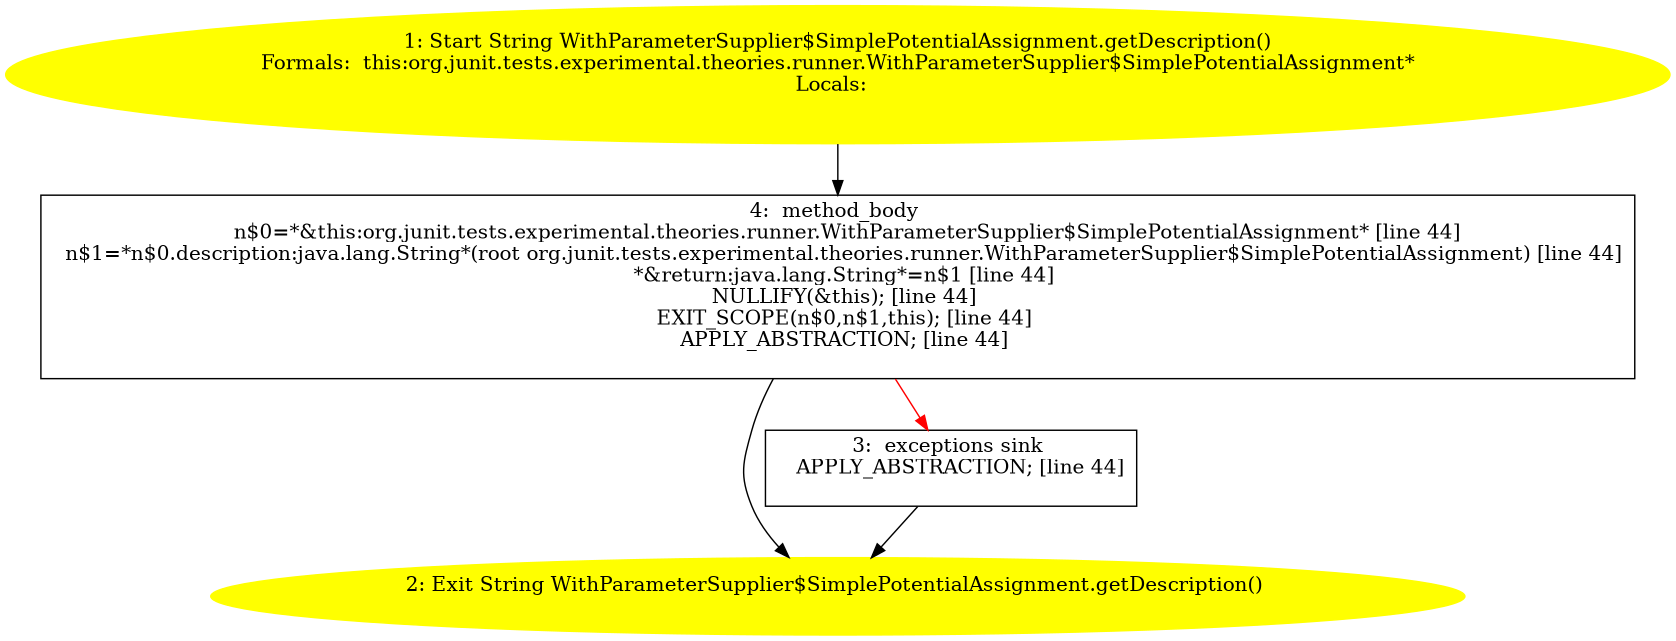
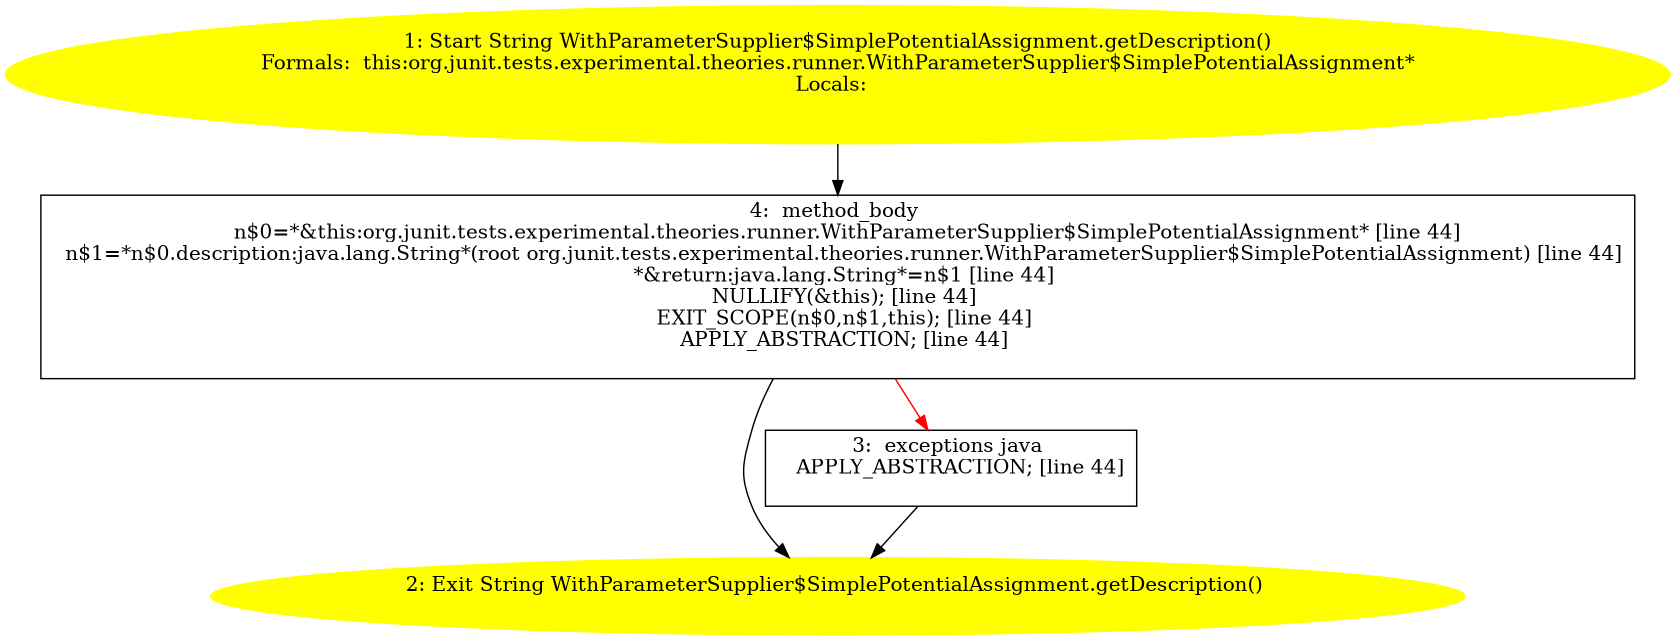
  digraph {
    n1 [color=yellow label="1: Start String WithParameterSupplier$SimplePotentialAssignment.getDescription()\nFormals:  this:org.junit.tests.experimental.theories.runner.WithParameterSupplier$SimplePotentialAssignment*\nLocals:  \n  " style=filled]
    n2 [label="4:  method_body \n   n$0=*&this:org.junit.tests.experimental.theories.runner.WithParameterSupplier$SimplePotentialAssignment* [line 44]\n  n$1=*n$0.description:java.lang.String*(root org.junit.tests.experimental.theories.runner.WithParameterSupplier$SimplePotentialAssignment) [line 44]\n  *&return:java.lang.String*=n$1 [line 44]\n  NULLIFY(&this); [line 44]\n  EXIT_SCOPE(n$0,n$1,this); [line 44]\n  APPLY_ABSTRACTION; [line 44]\n " shape=box]
    n3 [color=yellow label="2: Exit String WithParameterSupplier$SimplePotentialAssignment.getDescription() \n  " style=filled]
-   n4 [label="3:  exceptions sink \n   APPLY_ABSTRACTION; [line 44]\n " shape=box]
+   n4 [label="3:  exceptions java \n   APPLY_ABSTRACTION; [line 44]\n " shape=box]
    n1 -> n2
    n2 -> n3
    n2 -> n4 [color=red]
    n4 -> n3
  }
